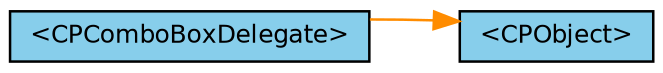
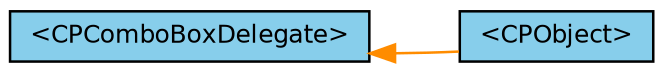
  digraph {
    rankdir=LR
    node [color=black fillcolor=skyblue fontname=Helvetica fontsize=10 shape=record style=filled]
    n1 [fontcolor=black height=0.2 label="\<CPComboBoxDelegate\>" width=0.4]
    n2 [height=0.2 label="\<CPObject\>" width=0.4]
-   n2 -> n1 [color=darkorange dir=back fontname=Helvetica fontsize=10 labelfontname=Helvetica labelfontsize=10 style=solid]
+   n1 -> n2 [color=darkorange dir=back fontname=Helvetica fontsize=10 labelfontname=Helvetica labelfontsize=10 style=solid]
  }
